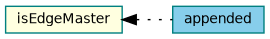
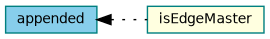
  digraph {
    rankdir=LR
    node [color=teal fontname=Helvetica fontsize=10 shape=record style=filled]
    n1 [fillcolor=lightyellow fontcolor=black height=0.2 label=isEdgeMaster width=0.4]
    n2 [height=0.2 label=appended width=0.4 fillcolor=skyblue]
-   n1 -> n2 [color=black dir=back fontname=Helvetica fontsize=10 labelfontname=Helvetica labelfontsize=10 style=dotted]
+   n2 -> n1 [color=black dir=back fontname=Helvetica fontsize=10 labelfontname=Helvetica labelfontsize=10 style=dotted]
  }
